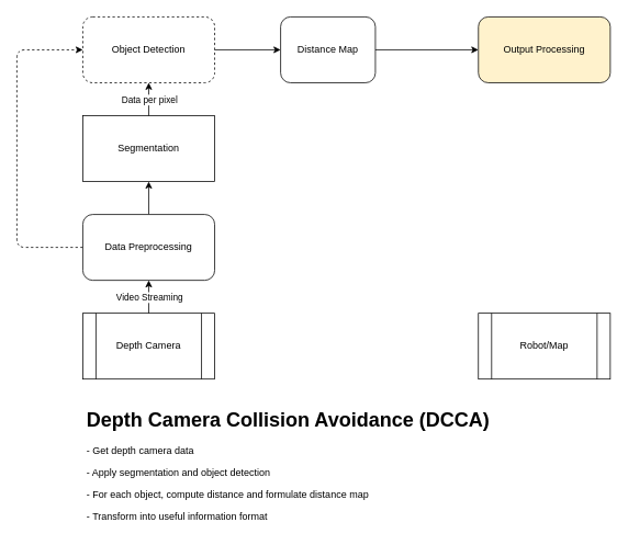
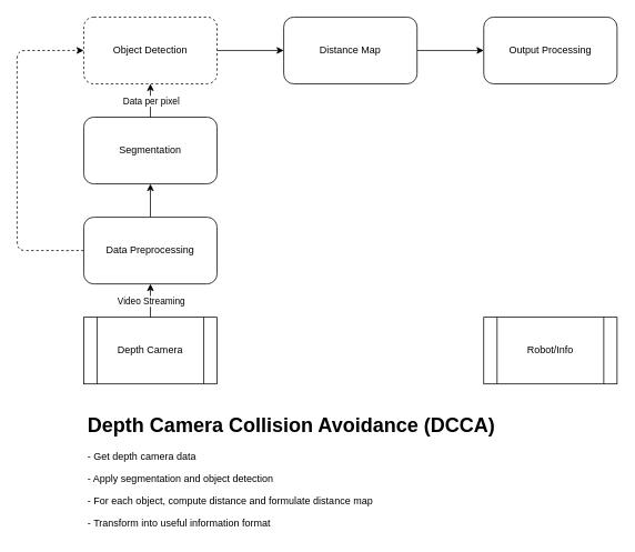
  <mxCell id="0" />
  <mxCell id="1" parent="0" />
  <mxCell id="2" value="Depth Camera" style="shape=process;whiteSpace=wrap;html=1;backgroundOutline=1;" parent="1" vertex="1"><mxGeometry x="100" y="380" width="160" height="80" as="geometry" /></mxCell>
- <mxCell id="3" value="Robot/Map" style="shape=process;whiteSpace=wrap;html=1;backgroundOutline=1;" parent="1" vertex="1"><mxGeometry x="580" y="380" width="160" height="80" as="geometry" /></mxCell>
+ <mxCell id="3" value="Robot/Info" style="shape=process;whiteSpace=wrap;html=1;backgroundOutline=1;" parent="1" vertex="1"><mxGeometry x="580" y="380" width="160" height="80" as="geometry" /></mxCell>
  <mxCell id="4" style="edgeStyle=none;html=1;exitX=0.5;exitY=0;exitDx=0;exitDy=0;entryX=0.5;entryY=1;entryDx=0;entryDy=0;" parent="1" source="6" target="7" edge="1"><mxGeometry relative="1" as="geometry" /></mxCell>
  <mxCell id="5" style="edgeStyle=none;html=1;exitX=0;exitY=0.5;exitDx=0;exitDy=0;entryX=0;entryY=0.5;entryDx=0;entryDy=0;dashed=1;" parent="1" source="6" target="8" edge="1"><mxGeometry relative="1" as="geometry"><Array as="points"><mxPoint x="20" y="300" /><mxPoint x="20" y="60" /></Array></mxGeometry></mxCell>
  <mxCell id="6" value="Data Preprocessing" style="rounded=1;whiteSpace=wrap;html=1;" parent="1" vertex="1"><mxGeometry x="100" y="260" width="160" height="80" as="geometry" /></mxCell>
- <mxCell id="7" value="Segmentation" style="whiteSpace=wrap;html=1;rounded=0;" parent="1" vertex="1"><mxGeometry x="100" y="140" width="160" height="80" as="geometry" /></mxCell>
+ <mxCell id="7" value="Segmentation" style="rounded=1;whiteSpace=wrap;html=1;" parent="1" vertex="1"><mxGeometry x="100" y="140" width="160" height="80" as="geometry" /></mxCell>
  <mxCell id="8" value="Object Detection" style="rounded=1;whiteSpace=wrap;html=1;dashed=1;" parent="1" vertex="1"><mxGeometry x="100" y="20" width="160" height="80" as="geometry" /></mxCell>
  <mxCell id="9" style="edgeStyle=none;html=1;exitX=1;exitY=0.5;exitDx=0;exitDy=0;entryX=0;entryY=0.5;entryDx=0;entryDy=0;" parent="1" source="10" target="11" edge="1"><mxGeometry relative="1" as="geometry" /></mxCell>
- <mxCell id="10" value="Distance Map" style="rounded=1;whiteSpace=wrap;html=1;" parent="1" vertex="1"><mxGeometry x="340" y="20" width="115" height="80" as="geometry" /></mxCell>
- <mxCell id="11" value="Output Processing" style="rounded=1;whiteSpace=wrap;html=1;fillColor=#fff2cc;" parent="1" vertex="1"><mxGeometry x="580" y="20" width="160" height="80" as="geometry" /></mxCell>
+ <mxCell id="10" value="Distance Map" style="rounded=1;whiteSpace=wrap;html=1;" parent="1" vertex="1"><mxGeometry x="340" y="20" width="160" height="80" as="geometry" /></mxCell>
+ <mxCell id="11" value="Output Processing" style="rounded=1;whiteSpace=wrap;html=1;" parent="1" vertex="1"><mxGeometry x="580" y="20" width="160" height="80" as="geometry" /></mxCell>
  <mxCell id="12" value="&lt;h1&gt;Depth Camera Collision Avoidance (DCCA)&lt;/h1&gt;&lt;p&gt;- Get depth camera data&lt;/p&gt;&lt;p&gt;- Apply segmentation and object detection&lt;/p&gt;&lt;p&gt;- For each object, compute distance and formulate distance map&lt;/p&gt;&lt;p&gt;- Transform into useful information format&lt;/p&gt;&lt;p&gt;&lt;br&gt;&lt;/p&gt;" style="text;html=1;strokeColor=none;fillColor=none;spacing=5;spacingTop=-20;whiteSpace=wrap;overflow=hidden;rounded=0;" parent="1" vertex="1"><mxGeometry x="100" y="490" width="620" height="150" as="geometry" /></mxCell>
  <mxCell id="13" value="" style="endArrow=classic;html=1;exitX=0.5;exitY=0;exitDx=0;exitDy=0;entryX=0.5;entryY=1;entryDx=0;entryDy=0;" edge="1" parent="1" source="2" target="6"><mxGeometry relative="1" as="geometry"><mxPoint x="190" y="320" as="sourcePoint" /><mxPoint x="290" y="320" as="targetPoint" /></mxGeometry></mxCell>
  <mxCell id="14" value="Video Streaming" style="edgeLabel;resizable=0;html=1;align=center;verticalAlign=middle;" connectable="0" vertex="1" parent="13"><mxGeometry relative="1" as="geometry" /></mxCell>
  <mxCell id="15" value="" style="endArrow=classic;html=1;exitX=0.5;exitY=0;exitDx=0;exitDy=0;entryX=0.5;entryY=1;entryDx=0;entryDy=0;" edge="1" parent="1" source="7" target="8"><mxGeometry relative="1" as="geometry"><mxPoint x="100" y="160" as="sourcePoint" /><mxPoint x="200" y="160" as="targetPoint" /><Array as="points" /></mxGeometry></mxCell>
  <mxCell id="16" value="Data per pixel" style="edgeLabel;resizable=0;html=1;align=center;verticalAlign=middle;" connectable="0" vertex="1" parent="15"><mxGeometry relative="1" as="geometry" /></mxCell>
  <mxCell id="17" value="" style="endArrow=classic;html=1;exitX=1;exitY=0.5;exitDx=0;exitDy=0;entryX=0;entryY=0.5;entryDx=0;entryDy=0;" edge="1" parent="1" source="8" target="10"><mxGeometry relative="1" as="geometry"><mxPoint x="250" y="120" as="sourcePoint" /><mxPoint x="350" y="120" as="targetPoint" /></mxGeometry></mxCell>
